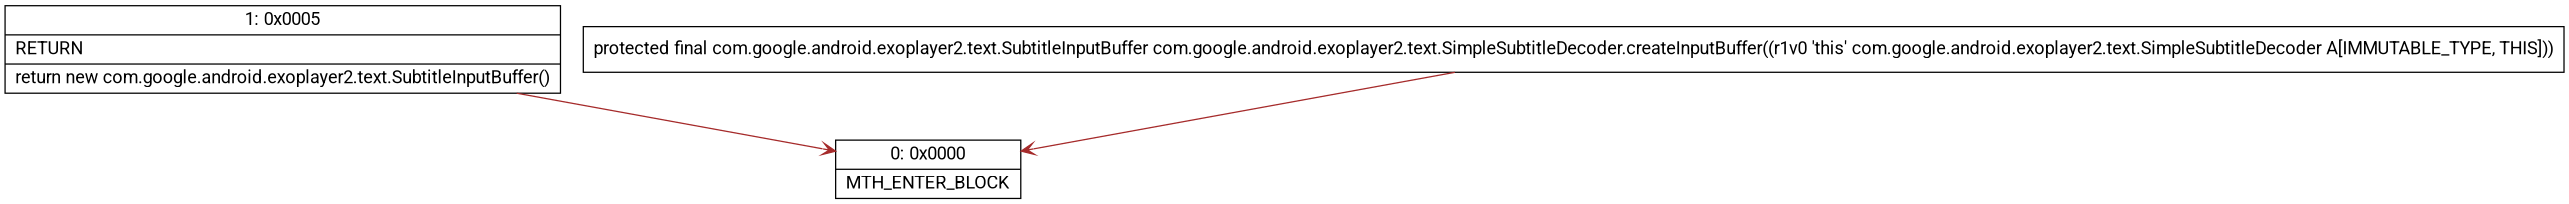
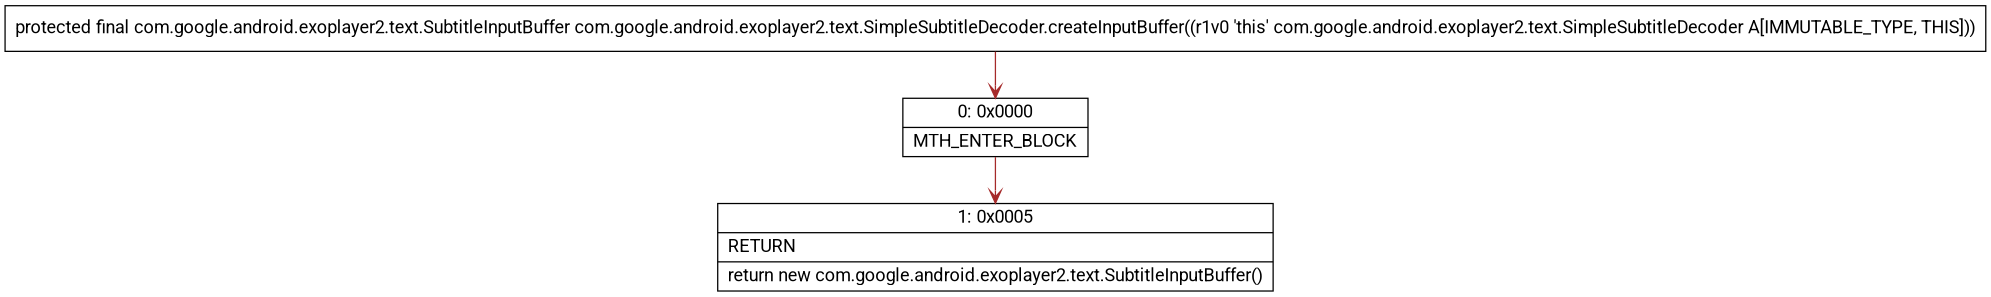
  digraph {
    fontname=Roboto
    node [shape=record fontname=Roboto]
    edge [color=brown arrowhead=vee fontname=Roboto]
    n1 [label="{0\:\ 0x0000|MTH_ENTER_BLOCK\l}"]
    n2 [label="{1\:\ 0x0005|RETURN\l|return new com.google.android.exoplayer2.text.SubtitleInputBuffer()\l}"]
    n3 [label="{protected final com.google.android.exoplayer2.text.SubtitleInputBuffer com.google.android.exoplayer2.text.SimpleSubtitleDecoder.createInputBuffer((r1v0 'this' com.google.android.exoplayer2.text.SimpleSubtitleDecoder A[IMMUTABLE_TYPE, THIS])) }"]
-   n2 -> n1
+   n1 -> n2
    n3 -> n1
  }
